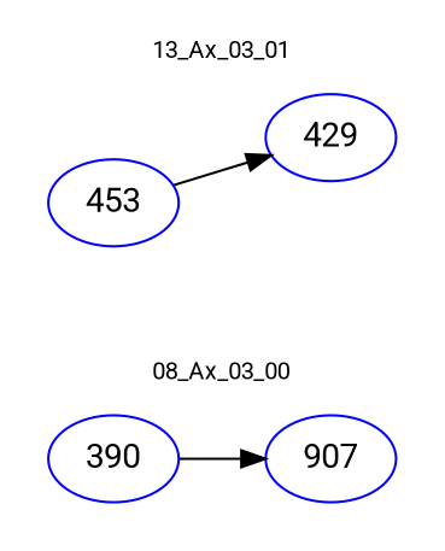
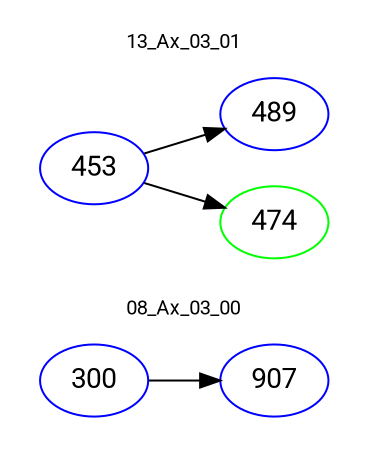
  digraph {
    fontname=Roboto
    rankdir=LR
    node [color=blue fontname=Roboto]
    edge [color=black fontname=Roboto]
-   n1 [label=390]
+   n1 [label=300]
    n2 [label=907]
    n3 [label=453]
-   n5 [label=429]
+   n4 [color=green label=474]
+   n5 [label=489]
    subgraph cluster_1 {
      color=white
      fontsize=10
      label="08_Ax_03_00"
      n1
      n2
    }
    subgraph cluster_2 {
      color=white
      fontsize=10
      label="13_Ax_03_01"
      n3
+     n4
      n5
    }
    n1 -> n2
+   n3 -> n4
    n3 -> n5
  }
